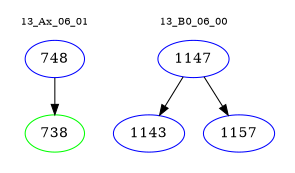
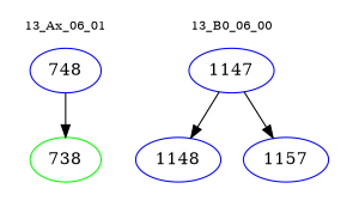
  digraph {
    node [color=blue]
    edge [color=black]
    n1 [label=748]
    n2 [color=green label=738]
    n3 [label=1147]
-   n4 [label=1143]
+   n4 [label=1148]
    n5 [label=1157]
    subgraph cluster_1 {
      color=white
      fontsize=10
      label="13_Ax_06_01"
      n1
      n2
    }
    subgraph cluster_2 {
      color=white
      fontsize=10
      label="13_B0_06_00"
      n3
      n4
      n5
    }
    n1 -> n2
    n3 -> n4
    n3 -> n5
  }
